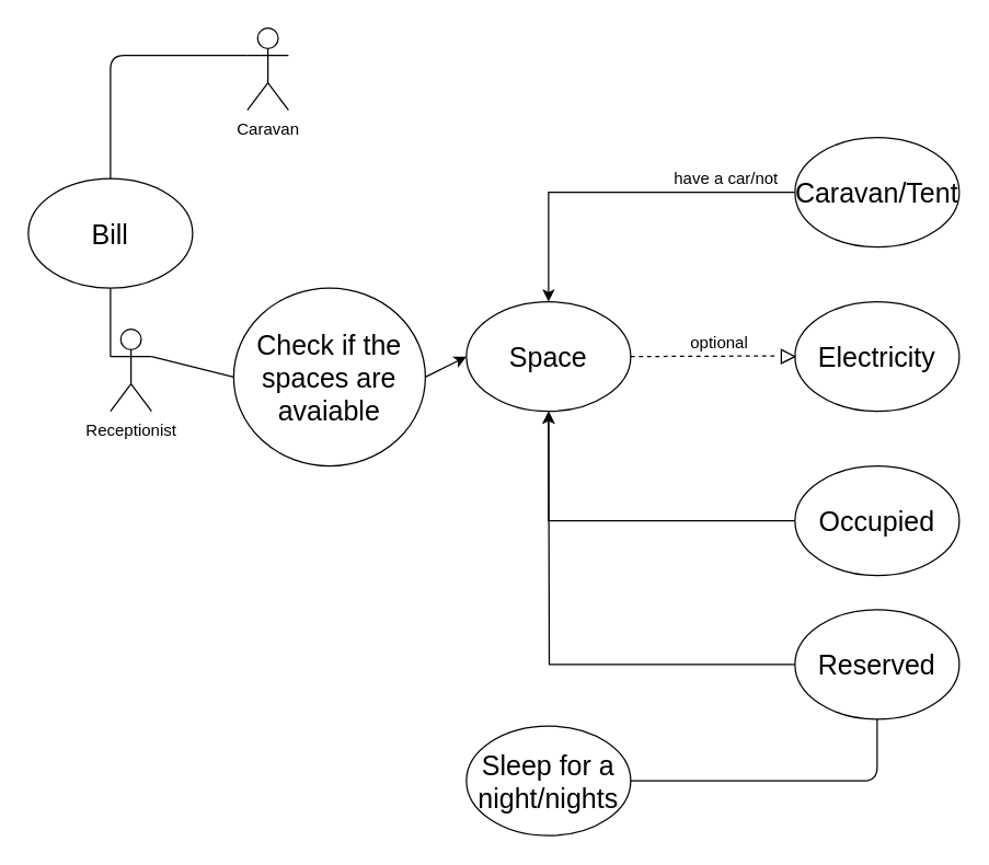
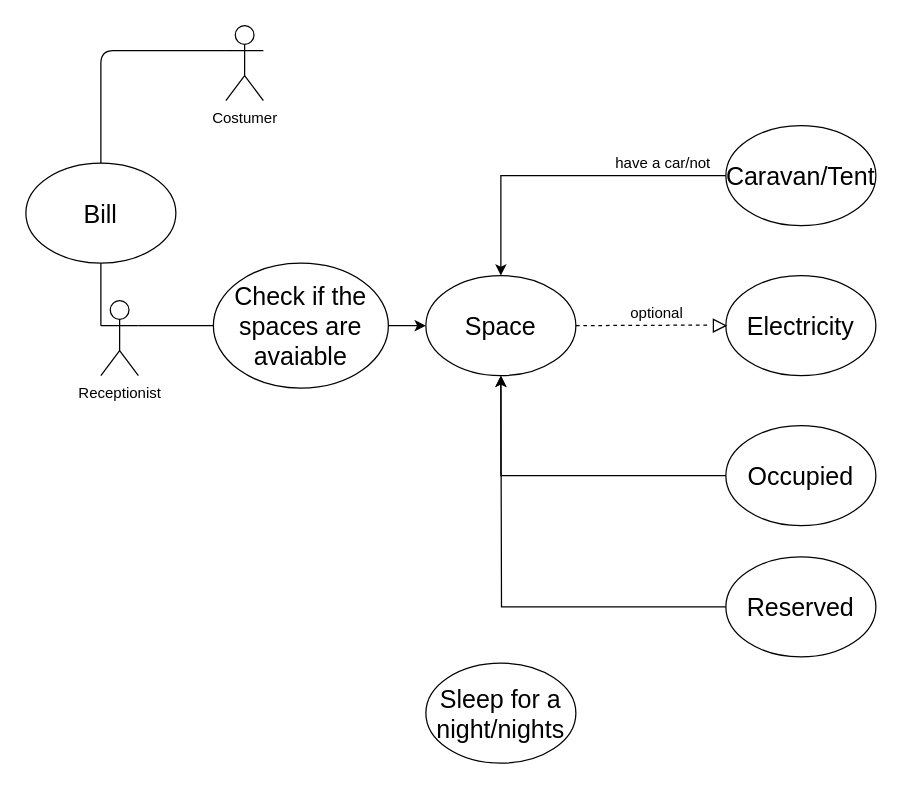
  <mxCell id="0" />
  <mxCell id="1" parent="0" />
  <mxCell id="2" value="Receptionist" style="shape=umlActor;verticalLabelPosition=bottom;verticalAlign=top;html=1;outlineConnect=0;" parent="1" vertex="1"><mxGeometry x="80" y="240" width="30" height="60" as="geometry" /></mxCell>
- <mxCell id="3" value="Caravan" style="shape=umlActor;verticalLabelPosition=bottom;verticalAlign=top;html=1;outlineConnect=0;" parent="1" vertex="1"><mxGeometry x="180" y="20" width="30" height="60" as="geometry" /></mxCell>
+ <mxCell id="3" value="Costumer" style="shape=umlActor;verticalLabelPosition=bottom;verticalAlign=top;html=1;outlineConnect=0;" parent="1" vertex="1"><mxGeometry x="180" y="20" width="30" height="60" as="geometry" /></mxCell>
  <mxCell id="4" value="&lt;font style=&quot;font-size: 20px&quot;&gt;Electricity&lt;/font&gt;" style="ellipse;whiteSpace=wrap;html=1;" parent="1" vertex="1"><mxGeometry x="580" y="220" width="120" height="80" as="geometry" /></mxCell>
  <mxCell id="5" value="have a car/not" style="text;html=1;strokeColor=none;fillColor=none;align=center;verticalAlign=middle;whiteSpace=wrap;rounded=0;" parent="1" vertex="1"><mxGeometry x="480" y="120" width="100" height="20" as="geometry" /></mxCell>
  <mxCell id="6" value="Space" style="ellipse;whiteSpace=wrap;html=1;fontSize=20;" parent="1" vertex="1"><mxGeometry x="340" y="220" width="120" height="80" as="geometry" /></mxCell>
- <mxCell id="7" value="Check if the spaces are avaiable" style="ellipse;whiteSpace=wrap;html=1;fontSize=20;" parent="1" vertex="1"><mxGeometry x="170" y="210" width="140" height="130" as="geometry" /></mxCell>
+ <mxCell id="7" value="Check if the spaces are avaiable" style="ellipse;whiteSpace=wrap;html=1;fontSize=20;" parent="1" vertex="1"><mxGeometry x="170" y="210" width="140" height="100" as="geometry" /></mxCell>
  <mxCell id="8" value="" style="endArrow=classic;html=1;fontSize=20;exitX=1;exitY=0.5;exitDx=0;exitDy=0;entryX=0;entryY=0.5;entryDx=0;entryDy=0;" parent="1" source="7" target="6" edge="1"><mxGeometry width="50" height="50" relative="1" as="geometry"><mxPoint x="350" y="390" as="sourcePoint" /><mxPoint x="400" y="340" as="targetPoint" /></mxGeometry></mxCell>
  <mxCell id="9" value="" style="endArrow=none;html=1;fontSize=20;exitX=0;exitY=0.5;exitDx=0;exitDy=0;entryX=1;entryY=0.333;entryDx=0;entryDy=0;entryPerimeter=0;" parent="1" source="7" target="2" edge="1"><mxGeometry width="50" height="50" relative="1" as="geometry"><mxPoint x="140" y="290" as="sourcePoint" /><mxPoint x="190" y="240" as="targetPoint" /></mxGeometry></mxCell>
  <mxCell id="10" style="edgeStyle=orthogonalEdgeStyle;rounded=0;orthogonalLoop=1;jettySize=auto;html=1;entryX=0.5;entryY=1;entryDx=0;entryDy=0;" edge="1" parent="1" source="11" target="6"><mxGeometry relative="1" as="geometry"><mxPoint x="460" y="480" as="targetPoint" /><Array as="points"><mxPoint x="400" y="380" /></Array></mxGeometry></mxCell>
  <mxCell id="11" value="&lt;font style=&quot;font-size: 20px&quot;&gt;Occupied&lt;/font&gt;" style="ellipse;whiteSpace=wrap;html=1;" vertex="1" parent="1"><mxGeometry x="580" y="340" width="120" height="80" as="geometry" /></mxCell>
  <mxCell id="12" style="edgeStyle=orthogonalEdgeStyle;rounded=0;orthogonalLoop=1;jettySize=auto;html=1;" edge="1" parent="1" source="13"><mxGeometry relative="1" as="geometry"><mxPoint x="400" y="300" as="targetPoint" /></mxGeometry></mxCell>
  <mxCell id="13" value="&lt;font style=&quot;font-size: 20px&quot;&gt;Reserved&lt;/font&gt;" style="ellipse;whiteSpace=wrap;html=1;" vertex="1" parent="1"><mxGeometry x="580" y="445" width="120" height="80" as="geometry" /></mxCell>
  <mxCell id="14" value="optional" style="text;html=1;strokeColor=none;fillColor=none;align=center;verticalAlign=middle;whiteSpace=wrap;rounded=0;" vertex="1" parent="1"><mxGeometry x="480" y="240" width="90" height="20" as="geometry" /></mxCell>
  <mxCell id="15" value="&lt;font style=&quot;font-size: 20px&quot;&gt;Sleep for a night/nights&lt;/font&gt;" style="ellipse;whiteSpace=wrap;html=1;" vertex="1" parent="1"><mxGeometry x="340" y="530" width="120" height="80" as="geometry" /></mxCell>
- <mxCell id="16" value="" style="endArrow=none;html=1;exitX=1;exitY=0.5;exitDx=0;exitDy=0;entryX=0.5;entryY=1;entryDx=0;entryDy=0;" edge="1" parent="1" source="15" target="13"><mxGeometry width="50" height="50" relative="1" as="geometry"><mxPoint x="640" y="620" as="sourcePoint" /><mxPoint x="640" y="580" as="targetPoint" /><Array as="points"><mxPoint x="640" y="570" /></Array></mxGeometry></mxCell>
  <mxCell id="17" style="edgeStyle=orthogonalEdgeStyle;rounded=0;orthogonalLoop=1;jettySize=auto;html=1;entryX=0.5;entryY=0;entryDx=0;entryDy=0;" edge="1" parent="1" source="18" target="6"><mxGeometry relative="1" as="geometry"><Array as="points"><mxPoint x="400" y="140" /></Array></mxGeometry></mxCell>
  <mxCell id="18" value="&lt;font style=&quot;font-size: 20px&quot;&gt;Caravan/Tent&lt;/font&gt;" style="ellipse;whiteSpace=wrap;html=1;" vertex="1" parent="1"><mxGeometry x="580" y="100" width="120" height="80" as="geometry" /></mxCell>
  <mxCell id="19" value="" style="endArrow=none;dashed=1;html=1;exitX=1;exitY=0.5;exitDx=0;exitDy=0;entryX=-0.2;entryY=0.456;entryDx=0;entryDy=0;entryPerimeter=0;" edge="1" parent="1" source="6" target="20"><mxGeometry width="50" height="50" relative="1" as="geometry"><mxPoint x="530" y="310" as="sourcePoint" /><mxPoint x="560" y="260" as="targetPoint" /></mxGeometry></mxCell>
  <mxCell id="20" value="" style="triangle;whiteSpace=wrap;html=1;" vertex="1" parent="1"><mxGeometry x="570" y="255" width="10" height="10" as="geometry" /></mxCell>
  <mxCell id="21" value="&lt;font style=&quot;font-size: 20px&quot;&gt;Bill&lt;/font&gt;" style="ellipse;whiteSpace=wrap;html=1;" vertex="1" parent="1"><mxGeometry x="20" y="130" width="120" height="80" as="geometry" /></mxCell>
  <mxCell id="22" value="" style="endArrow=none;html=1;exitX=0.5;exitY=1;exitDx=0;exitDy=0;" edge="1" parent="1" source="21"><mxGeometry width="50" height="50" relative="1" as="geometry"><mxPoint x="30" y="310" as="sourcePoint" /><mxPoint x="80" y="260" as="targetPoint" /></mxGeometry></mxCell>
  <mxCell id="23" value="" style="endArrow=none;html=1;exitX=0.5;exitY=0;exitDx=0;exitDy=0;entryX=0;entryY=0.333;entryDx=0;entryDy=0;entryPerimeter=0;" edge="1" parent="1" source="21" target="3"><mxGeometry width="50" height="50" relative="1" as="geometry"><mxPoint x="30" y="90" as="sourcePoint" /><mxPoint x="80" y="40" as="targetPoint" /><Array as="points"><mxPoint x="80" y="40" /></Array></mxGeometry></mxCell>
